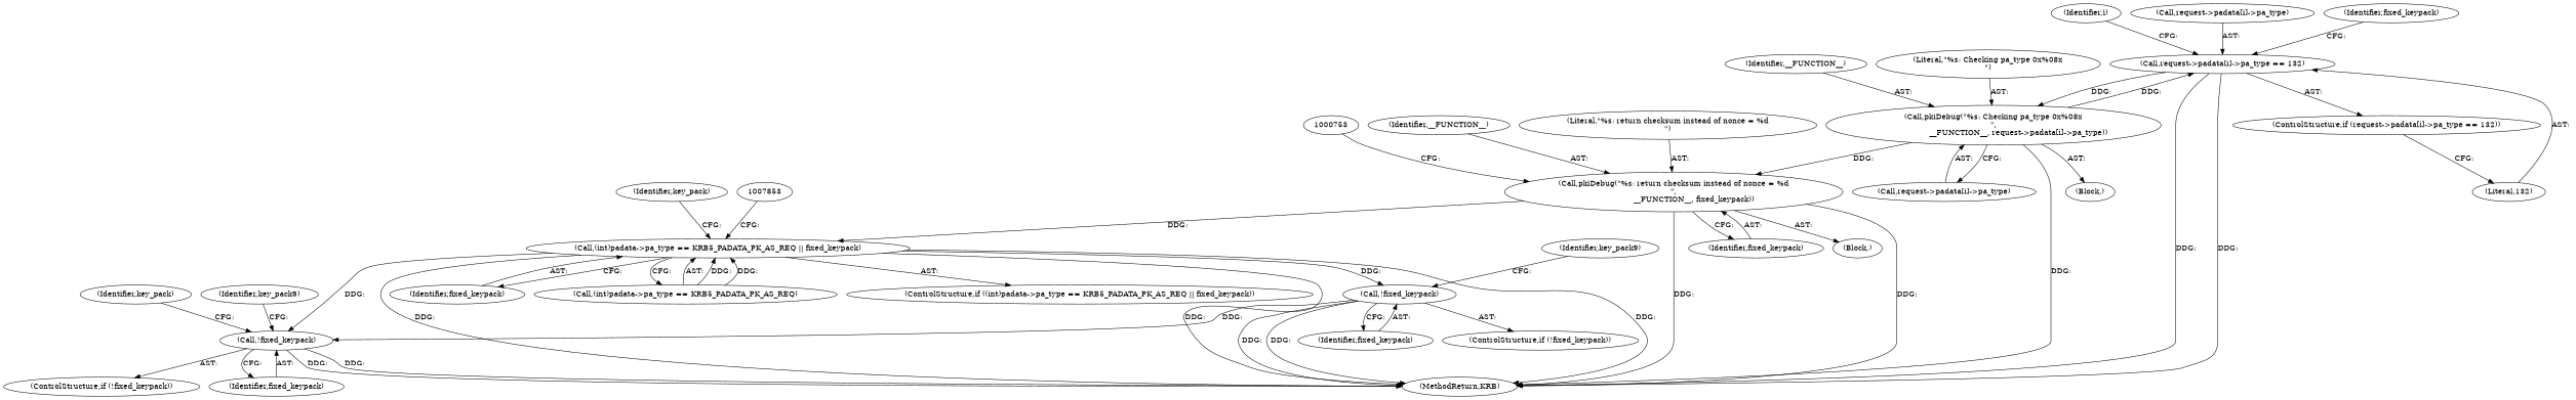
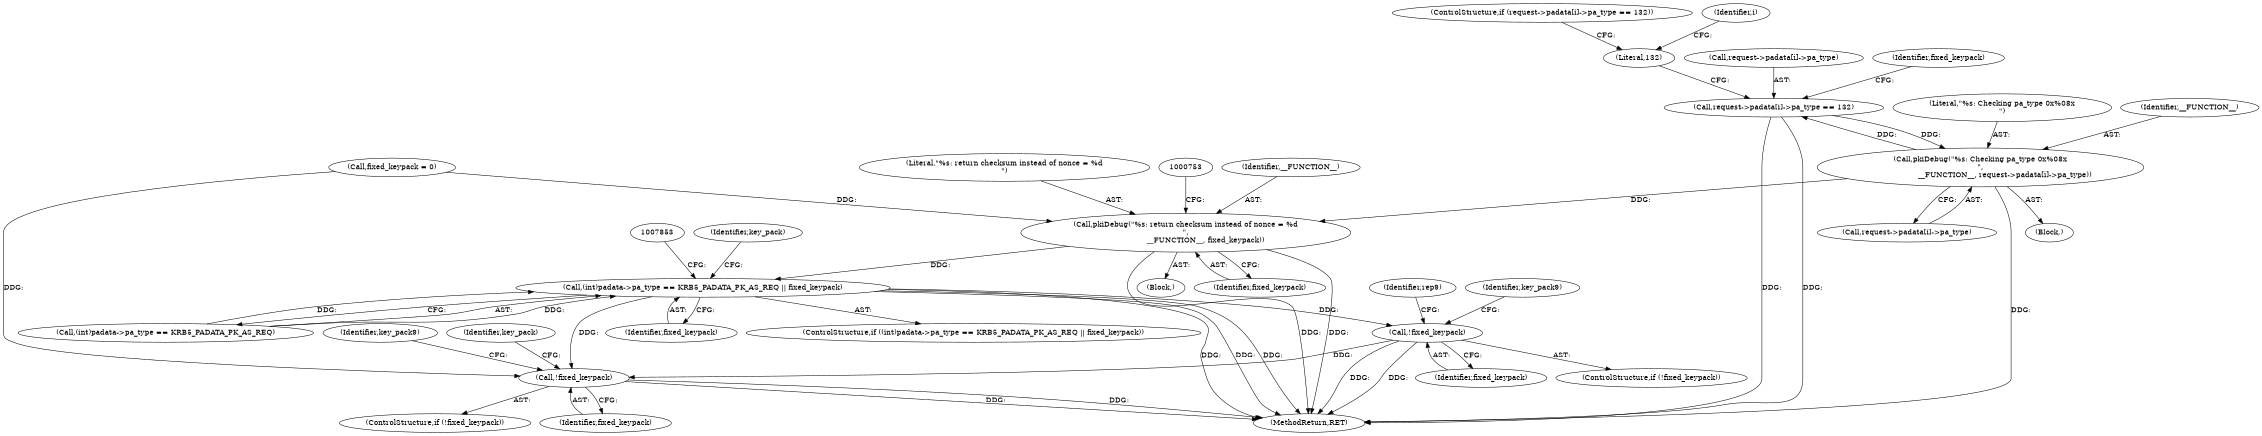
  digraph {
    n1 [label="(Call,request->padata[i]->pa_type == 132)"]
    n2 [label="(Call,pkiDebug(\"%s: Checking pa_type 0x%08x\n\",\n                     __FUNCTION__, request->padata[i]->pa_type))"]
    n3 [label="(ControlStructure,if (request->padata[i]->pa_type == 132))"]
-   n4 [label="(MethodReturn,KRB)"]
+   n4 [label="(MethodReturn,RET)"]
    n5 [label="(Call,pkiDebug(\"%s: return checksum instead of nonce = %d\n\",\n                 __FUNCTION__, fixed_keypack))"]
    n6 [label="(Block,)"]
    n7 [label="(Call,request->padata[i]->pa_type)"]
    n8 [label="(Literal,132)"]
    n9 [label="(Call,(int)padata->pa_type == KRB5_PADATA_PK_AS_REQ || fixed_keypack)"]
    n10 [label="(Block,)"]
    n11 [label="(Identifier,fixed_keypack)"]
    n12 [label="(Call,!fixed_keypack)"]
    n13 [label="(Call,!fixed_keypack)"]
    n14 [label="(Call,(int)padata->pa_type == KRB5_PADATA_PK_AS_REQ)"]
    n15 [label="(Identifier,fixed_keypack)"]
    n16 [label="(ControlStructure,if ((int)padata->pa_type == KRB5_PADATA_PK_AS_REQ || fixed_keypack))"]
    n17 [label="(Identifier,fixed_keypack)"]
    n18 [label="(ControlStructure,if (!fixed_keypack))"]
    n19 [label="(ControlStructure,if (!fixed_keypack))"]
    n20 [label="(Identifier,fixed_keypack)"]
    n21 [label="(Literal,\"%s: Checking pa_type 0x%08x\n\")"]
    n22 [label="(Identifier,key_pack9)"]
    n23 [label="(Identifier,key_pack)"]
+   n24 [label="(Identifier,rep9)"]
    n25 [label="(Identifier,__FUNCTION__)"]
    n26 [label="(Literal,\"%s: return checksum instead of nonce = %d\n\")"]
    n27 [label="(Identifier,i)"]
    n28 [label="(Call,request->padata[i]->pa_type)"]
+   n29 [label="(Call,fixed_keypack = 0)"]
    n30 [label="(Identifier,__FUNCTION__)"]
    n31 [label="(Identifier,key_pack9)"]
    n32 [label="(Identifier,key_pack)"]
    n33 [label="(Identifier,fixed_keypack)"]
    1000753
    n35 [label=1007853]
    n1 -> n2 [label="DDG: "]
-   n1 -> n3 [label="AST: "]
    n1 -> n4 [label="DDG: "]
    n1 -> n4 [label="DDG: "]
    n2 -> n1 [label="DDG: "]
    n2 -> n4 [label="DDG: "]
    n2 -> n5 [label="DDG: "]
    n2 -> n6 [label="AST: "]
    n2 -> n7 [label="CFG: "]
    n3 -> n8 [label="CFG: "]
    n5 -> n4 [label="DDG: "]
    n5 -> n4 [label="DDG: "]
    n5 -> n9 [label="DDG: "]
    n5 -> n10 [label="AST: "]
    n5 -> n11 [label="CFG: "]
    n7 -> n2 [label="AST: "]
-   n8 -> n1 [label="AST: "]
+   n8 -> n1 [label="CFG: "]
    n9 -> n4 [label="DDG: "]
    n9 -> n4 [label="DDG: "]
    n9 -> n4 [label="DDG: "]
    n9 -> n12 [label="DDG: "]
    n9 -> n13 [label="DDG: "]
    n9 -> n14 [label="CFG: "]
    n9 -> n15 [label="CFG: "]
    n9 -> n16 [label="AST: "]
    n11 -> n5 [label="AST: "]
    n12 -> n4 [label="DDG: "]
    n12 -> n4 [label="DDG: "]
    n12 -> n13 [label="DDG: "]
    n12 -> n17 [label="CFG: "]
    n12 -> n18 [label="AST: "]
    n13 -> n4 [label="DDG: "]
    n13 -> n4 [label="DDG: "]
    n13 -> n19 [label="AST: "]
    n13 -> n20 [label="CFG: "]
    n14 -> n9 [label="AST: "]
    n14 -> n9 [label="DDG: "]
    n14 -> n9 [label="DDG: "]
    n15 -> n9 [label="AST: "]
    n17 -> n12 [label="AST: "]
    n20 -> n13 [label="AST: "]
    n21 -> n2 [label="AST: "]
    n22 -> n13 [label="CFG: "]
    n23 -> n13 [label="CFG: "]
+   n24 -> n12 [label="CFG: "]
    n25 -> n5 [label="AST: "]
    n26 -> n5 [label="AST: "]
-   n27 -> n1 [label="CFG: "]
+   n27 -> n8 [label="CFG: "]
    n28 -> n1 [label="AST: "]
+   n29 -> n5 [label="DDG: "]
+   n29 -> n13 [label="DDG: "]
    n30 -> n2 [label="AST: "]
    n31 -> n12 [label="CFG: "]
    n32 -> n9 [label="CFG: "]
    n33 -> n1 [label="CFG: "]
    1000753 -> n5 [label="CFG: "]
    n35 -> n9 [label="CFG: "]
  }
